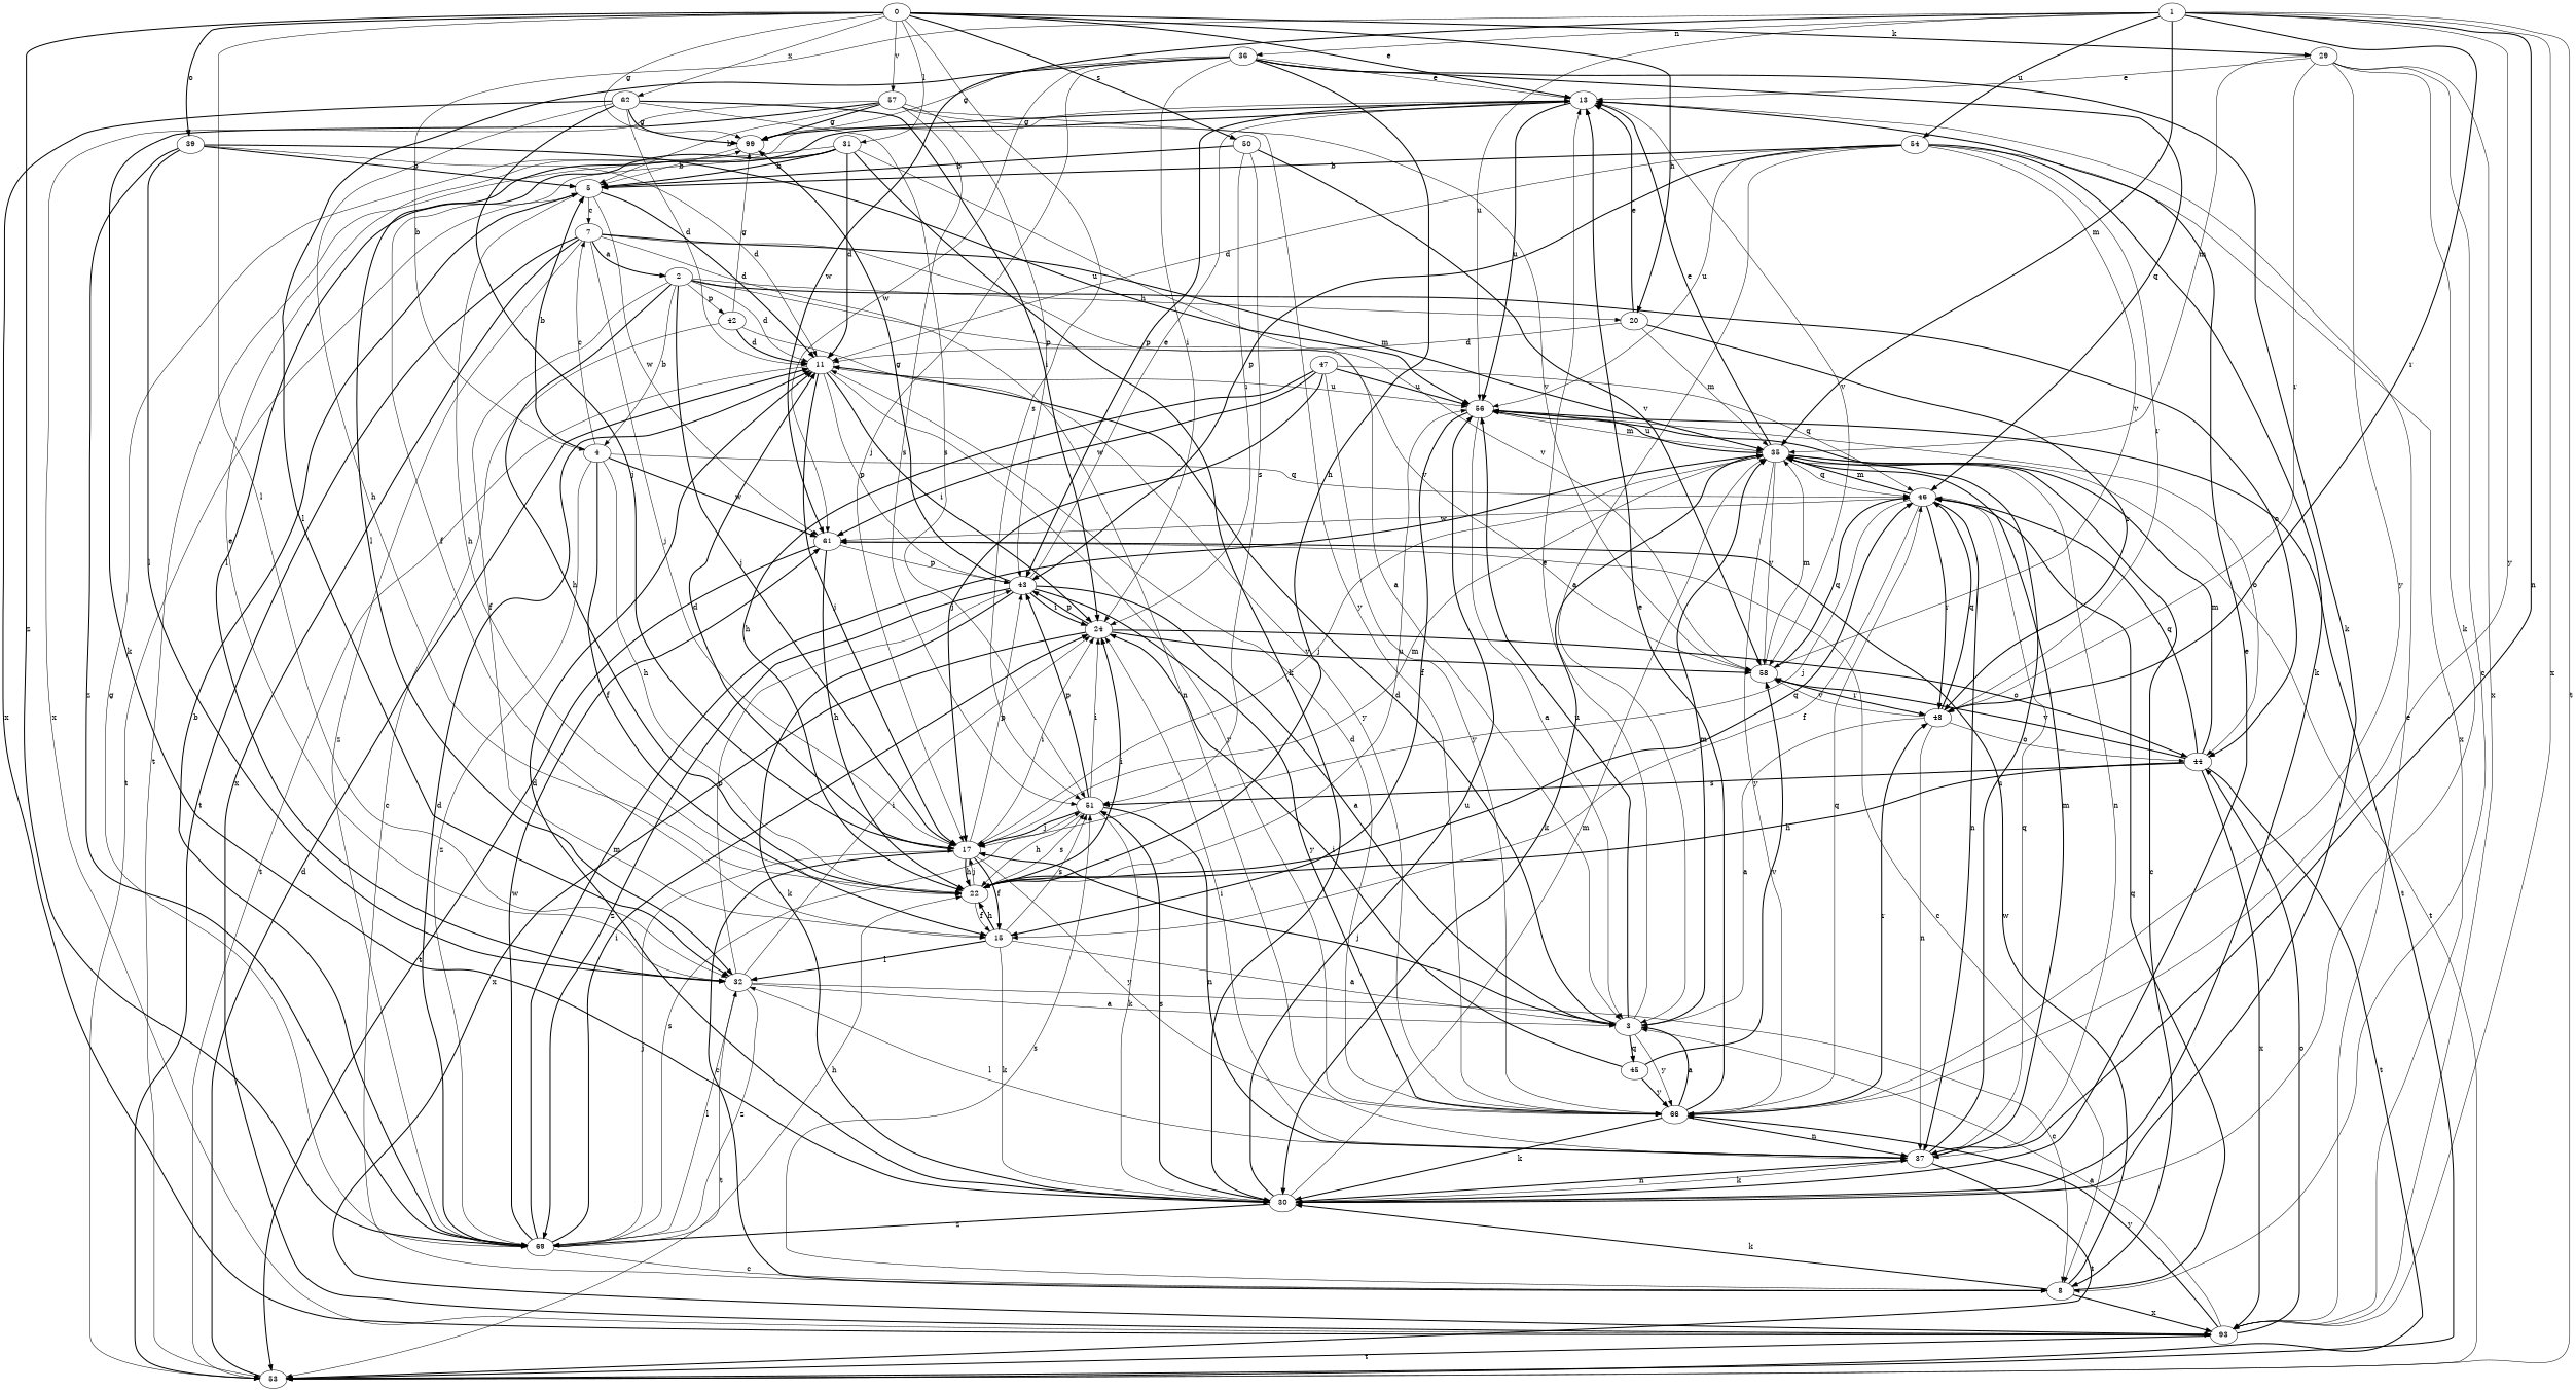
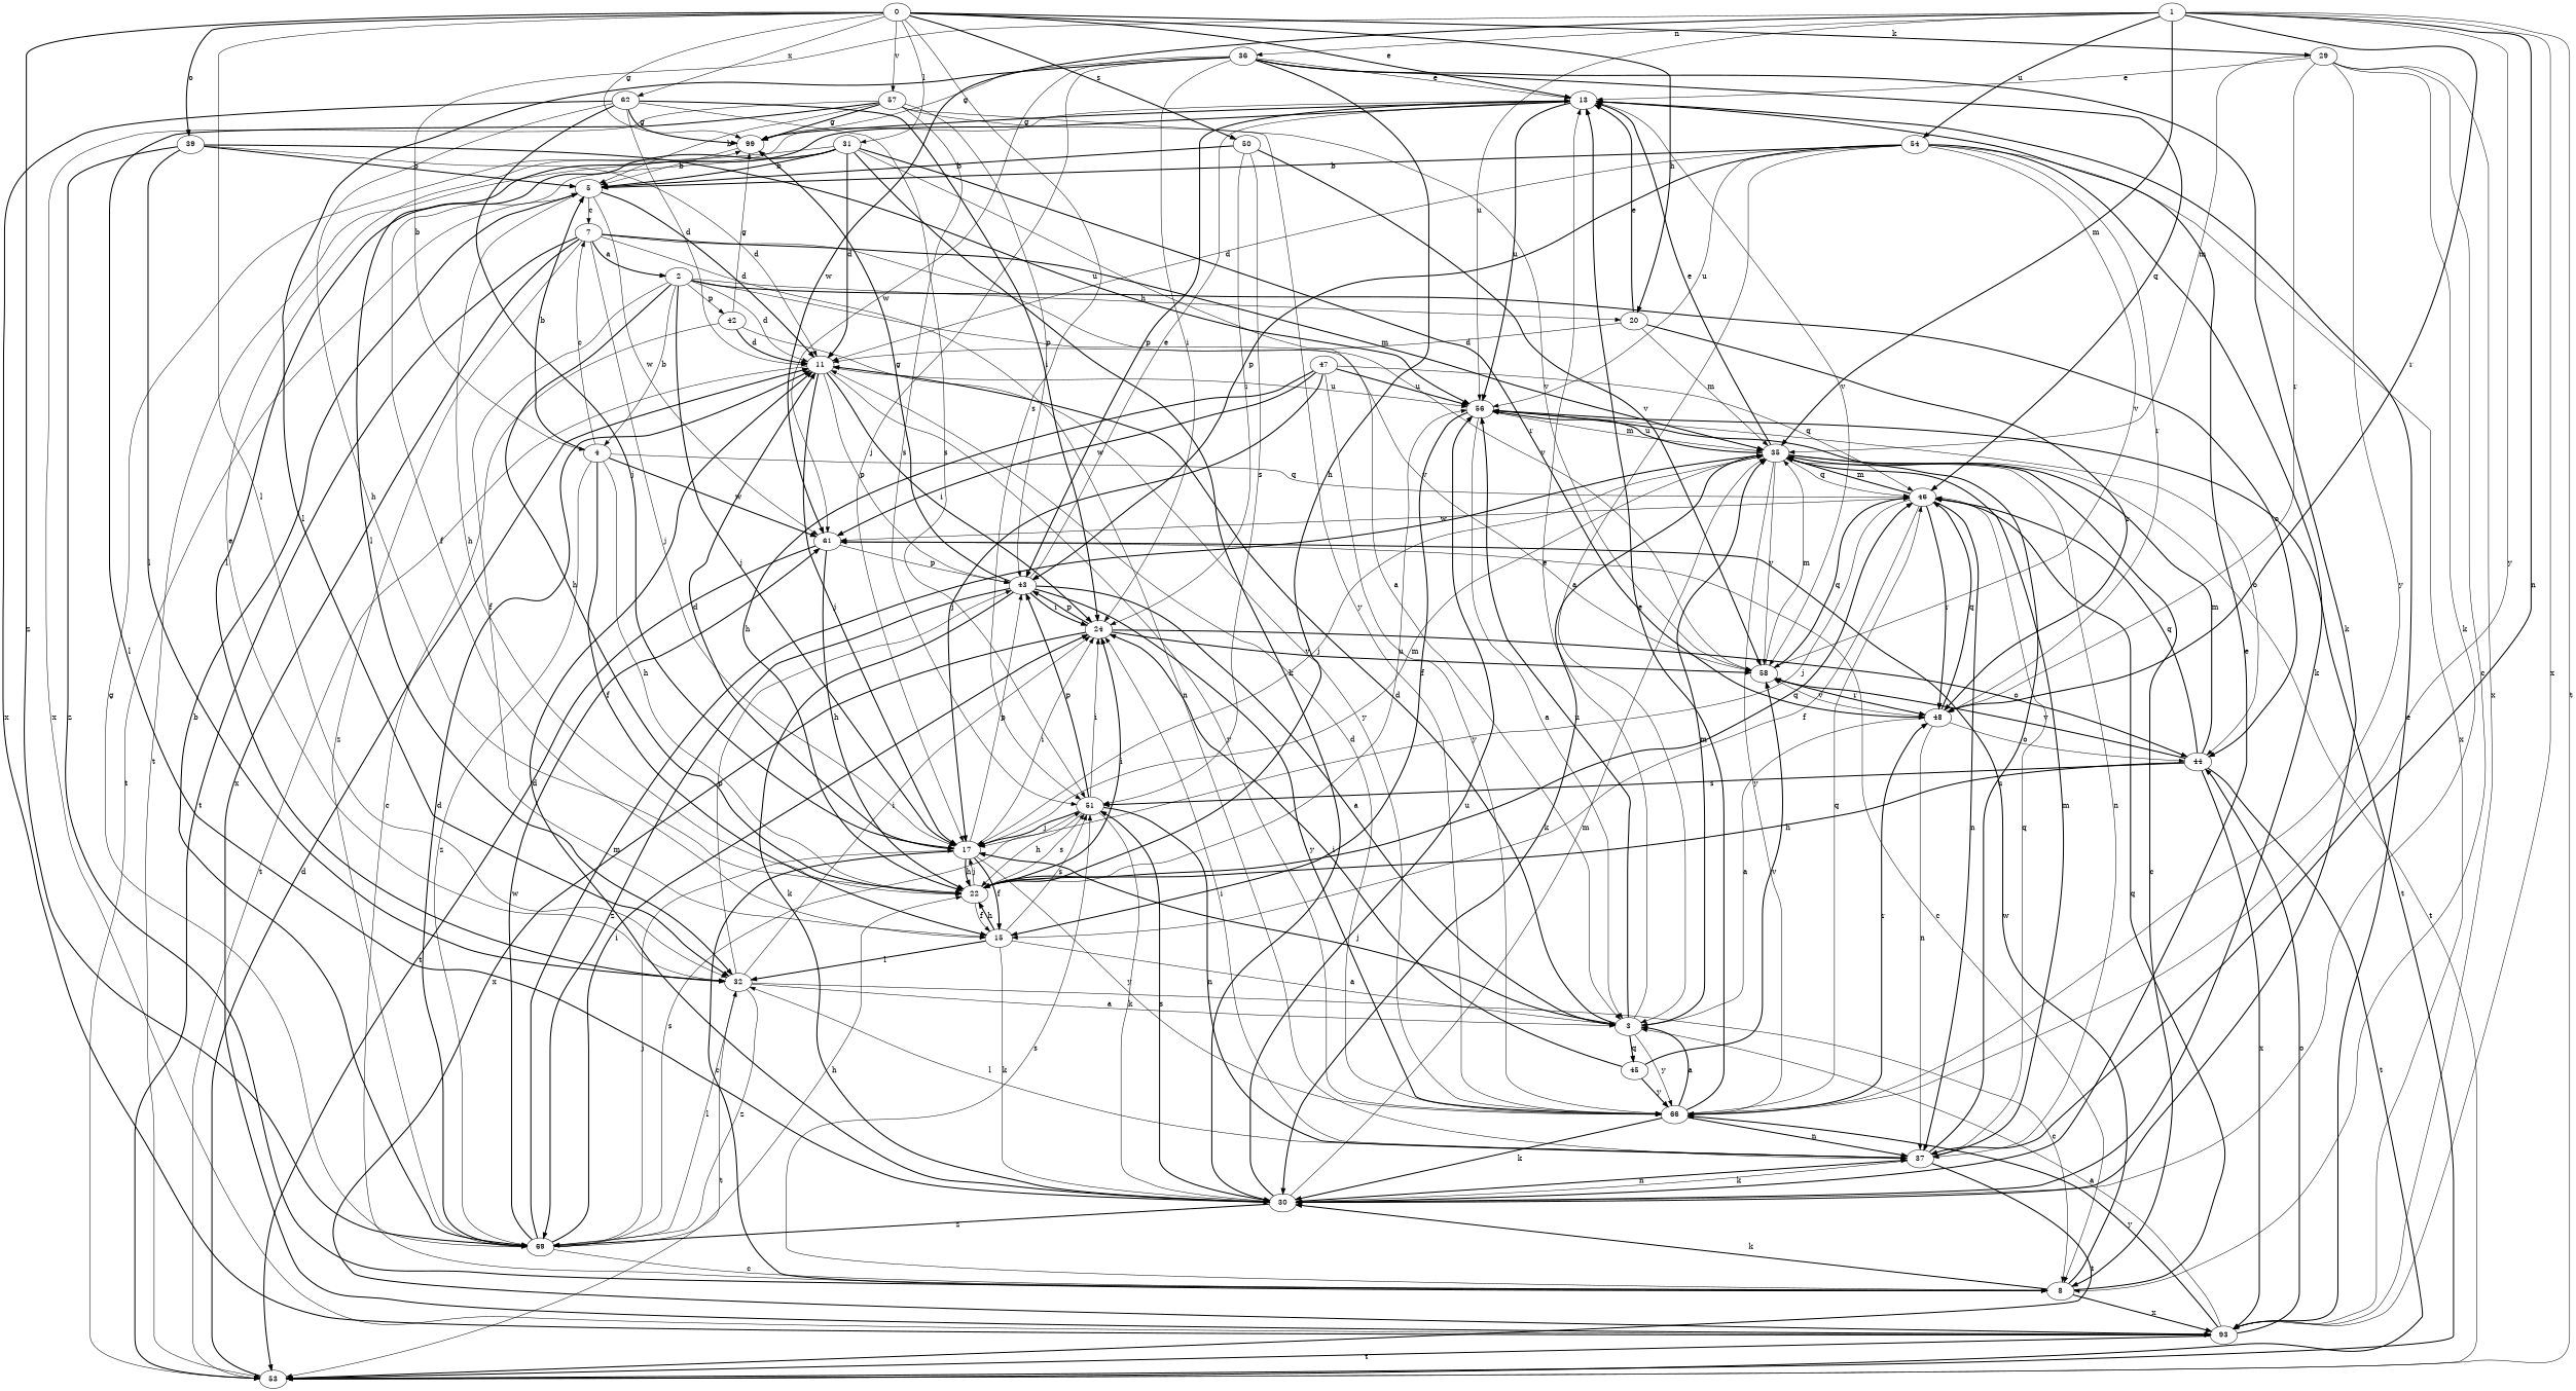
  strict digraph {
    edge [style=bold]
    0
    13
    n3 [label=99]
    20
    29
    31
    32
    39
    50
    51
    57
    62
    69
    56
    58
    43
    5
    35
    48
    11
    n21 [label=93]
    66
    8
    30
    53
    15
    3
    24
    37
    22
    n31 [label=17]
    61
    1
    4
    36
    54
    7
    46
    47
    n40 [label=44]
    2
    42
    45
    0 -> 13 [label=e]
    0 -> n3 [label=g style=solid]
    0 -> 20 [label=h]
    0 -> 29 [label=k]
    0 -> 31 [label=l style=solid]
    0 -> 32 [label=l style=solid]
    0 -> 39 [label=o]
    0 -> 50 [label=s]
    0 -> 51 [label=s style=solid]
    0 -> 57 [label=v style=solid]
    0 -> 62 [label=x style=solid]
    0 -> 69 [label=z]
    13 -> n3 [label=g]
    13 -> 32 [label=l]
    13 -> 56 [label=u]
    13 -> 58 [label=v style=solid]
    13 -> 43 [label=p]
    n3 -> 5 [label=b style=solid]
    20 -> 13 [label=e]
    20 -> 35 [label=m style=solid]
    20 -> 48 [label=r]
    20 -> 11 [label=d style=solid]
    29 -> 13 [label=e style=solid]
    29 -> 35 [label=m style=solid]
    29 -> 48 [label=r style=solid]
    29 -> n21 [label=x style=solid]
    29 -> 66 [label=y style=solid]
    29 -> 8 [label=c style=solid]
    29 -> 30 [label=k style=solid]
    31 -> 32 [label=l]
    31 -> 5 [label=b]
+   31 -> 48 [label=r]
    31 -> 11 [label=d]
    31 -> 30 [label=k]
    31 -> 53 [label=t style=solid]
    31 -> 15 [label=f style=solid]
    31 -> 3 [label=a style=solid]
    32 -> 13 [label=e style=solid]
    32 -> 69 [label=z style=solid]
    32 -> 43 [label=p style=solid]
    32 -> 8 [label=c style=solid]
    32 -> 53 [label=t style=solid]
    32 -> 3 [label=a style=solid]
    32 -> 24 [label=i style=solid]
    39 -> 32 [label=l]
-   39 -> 69 [label=z]
+   39 -> 8 [label=z]
    39 -> 56 [label=u]
    39 -> 5 [label=b]
    39 -> 11 [label=d style=solid]
    50 -> 51 [label=s style=solid]
    50 -> 58 [label=v]
    50 -> 5 [label=b]
    50 -> 24 [label=i style=solid]
    51 -> 43 [label=p]
    51 -> 30 [label=k style=solid]
    51 -> 24 [label=i style=solid]
    51 -> 37 [label=n]
    51 -> 22 [label=h style=solid]
    51 -> n31 [label=j]
    57 -> n3 [label=g]
    57 -> 51 [label=s style=solid]
    57 -> 58 [label=v style=solid]
    57 -> 43 [label=p style=solid]
    57 -> 5 [label=b style=solid]
    57 -> n21 [label=x style=solid]
    57 -> 66 [label=y style=solid]
-   57 -> 30 [label=k]
+   57 -> 30 [label=l]
    62 -> n3 [label=g]
    62 -> 51 [label=s style=solid]
    62 -> 11 [label=d style=solid]
    62 -> n21 [label=x]
    62 -> 24 [label=i]
    62 -> 22 [label=h style=solid]
    62 -> n31 [label=j]
    69 -> n3 [label=g style=solid]
    69 -> 32 [label=l style=solid]
    69 -> 51 [label=s style=solid]
    69 -> 5 [label=b]
    69 -> 35 [label=m]
    69 -> 11 [label=d]
    69 -> 8 [label=c style=solid]
    69 -> 24 [label=i]
    69 -> 22 [label=h style=solid]
    69 -> n31 [label=j style=solid]
    69 -> 61 [label=w]
    56 -> 35 [label=m style=solid]
    56 -> 53 [label=t]
    56 -> 15 [label=f]
    56 -> 3 [label=a style=solid]
    56 -> n40 [label=o style=solid]
    58 -> 35 [label=m style=solid]
    58 -> 48 [label=r]
    58 -> 46 [label=q]
    43 -> 13 [label=e style=solid]
    43 -> n3 [label=g]
    43 -> 69 [label=z]
    43 -> 66 [label=y]
    43 -> 30 [label=k]
    43 -> 3 [label=a]
    43 -> 24 [label=i]
    5 -> 11 [label=d]
    5 -> 53 [label=t style=solid]
    5 -> 22 [label=h style=solid]
    5 -> 61 [label=w style=solid]
    5 -> 7 [label=c style=solid]
    35 -> 13 [label=e]
    35 -> 56 [label=u]
    35 -> 58 [label=v style=solid]
    35 -> 66 [label=y style=solid]
    35 -> 8 [label=c]
    35 -> 30 [label=k]
    35 -> 53 [label=t style=solid]
    35 -> 37 [label=n style=solid]
    35 -> n31 [label=j style=solid]
    35 -> 46 [label=q style=solid]
    48 -> 58 [label=v style=solid]
    48 -> 3 [label=a style=solid]
    48 -> 37 [label=n style=solid]
    48 -> 46 [label=q]
    48 -> n40 [label=o style=solid]
    11 -> 56 [label=u style=solid]
    11 -> 43 [label=p style=solid]
    11 -> 66 [label=y style=solid]
    11 -> 53 [label=t style=solid]
    11 -> 24 [label=i]
    11 -> n31 [label=j]
-   n21 -> 13 [label=e style=solid]
+   n21 -> 13 [label=e]
    n21 -> 66 [label=y]
    n21 -> 53 [label=t]
    n21 -> 3 [label=a style=solid]
    n21 -> n40 [label=o]
    66 -> 13 [label=e]
    66 -> 48 [label=r]
    66 -> 11 [label=d style=solid]
    66 -> 30 [label=k]
    66 -> 3 [label=a]
    66 -> 37 [label=n]
    66 -> 46 [label=q style=solid]
    8 -> 51 [label=s style=solid]
    8 -> n21 [label=x]
    8 -> 30 [label=k]
    8 -> 61 [label=w]
    8 -> 46 [label=q]
    30 -> 13 [label=e]
    30 -> 51 [label=s]
    30 -> 69 [label=z]
    30 -> 56 [label=u]
    30 -> 35 [label=m style=solid]
    30 -> 11 [label=d]
    30 -> 37 [label=n]
    53 -> 11 [label=d]
    15 -> 32 [label=l]
    15 -> 51 [label=s style=solid]
    15 -> 30 [label=k style=solid]
    15 -> 3 [label=a style=solid]
    15 -> 22 [label=h]
    3 -> 13 [label=e style=solid]
    3 -> 56 [label=u]
    3 -> 35 [label=m]
    3 -> 11 [label=d]
    3 -> 66 [label=y style=solid]
    3 -> n31 [label=j]
    3 -> 45 [label=q]
    24 -> 58 [label=v]
    24 -> 43 [label=p]
    24 -> n21 [label=x]
    24 -> n40 [label=o]
    37 -> 32 [label=l style=solid]
    37 -> 56 [label=u]
    37 -> 35 [label=m]
    37 -> 30 [label=k style=solid]
    37 -> 53 [label=t]
    37 -> 24 [label=i style=solid]
    37 -> 46 [label=q style=solid]
    22 -> 51 [label=s style=solid]
    22 -> 56 [label=u style=solid]
    22 -> 15 [label=f style=solid]
    22 -> 24 [label=i]
    22 -> n31 [label=j style=solid]
    22 -> 46 [label=q]
    n31 -> 43 [label=p style=solid]
    n31 -> 35 [label=m style=solid]
    n31 -> 11 [label=d]
    n31 -> 66 [label=y style=solid]
    n31 -> 8 [label=c]
    n31 -> 15 [label=f]
    n31 -> 24 [label=i style=solid]
    n31 -> 22 [label=h]
    61 -> 43 [label=p style=solid]
    61 -> 8 [label=c style=solid]
    61 -> 53 [label=t]
    61 -> 22 [label=h]
    1 -> 56 [label=u style=solid]
    1 -> 35 [label=m]
    1 -> 48 [label=r]
    1 -> n21 [label=x style=solid]
    1 -> 66 [label=y style=solid]
    1 -> 53 [label=t style=solid]
    1 -> 37 [label=n]
    1 -> 61 [label=w]
    1 -> 4 [label=b style=solid]
    1 -> 36 [label=n style=solid]
    1 -> 54 [label=u]
    4 -> 69 [label=z style=solid]
    4 -> 5 [label=b]
    4 -> 15 [label=f]
    4 -> 22 [label=h style=solid]
    4 -> 61 [label=w]
    4 -> 7 [label=c style=solid]
    4 -> 46 [label=q style=solid]
    36 -> 13 [label=e style=solid]
    36 -> n3 [label=g style=solid]
    36 -> 32 [label=l]
    36 -> 30 [label=k]
    36 -> 24 [label=i style=solid]
    36 -> 22 [label=h]
    36 -> n31 [label=j style=solid]
    36 -> 61 [label=w style=solid]
    36 -> 46 [label=q]
    54 -> 56 [label=u style=solid]
    54 -> 58 [label=v style=solid]
    54 -> 43 [label=p]
    54 -> 5 [label=b]
    54 -> 48 [label=r style=solid]
    54 -> 11 [label=d style=solid]
    54 -> n21 [label=x style=solid]
    54 -> 30 [label=k]
    54 -> 3 [label=a style=solid]
    7 -> 69 [label=z style=solid]
    7 -> 58 [label=v style=solid]
    7 -> 35 [label=m]
    7 -> n21 [label=x]
    7 -> 53 [label=t]
    7 -> 37 [label=n style=solid]
    7 -> n31 [label=j style=solid]
    7 -> 2 [label=a]
    46 -> 35 [label=m]
    46 -> 48 [label=r]
    46 -> 15 [label=f style=solid]
    46 -> 37 [label=n]
    46 -> n31 [label=j style=solid]
    46 -> 61 [label=w style=solid]
    47 -> 56 [label=u]
    47 -> 66 [label=y style=solid]
    47 -> 22 [label=h]
    47 -> n31 [label=j]
    47 -> 61 [label=w]
    47 -> 46 [label=q style=solid]
    n40 -> 51 [label=s]
    n40 -> 58 [label=v]
    n40 -> 35 [label=m]
    n40 -> n21 [label=x]
    n40 -> 53 [label=t]
    n40 -> 22 [label=h]
    n40 -> 46 [label=q]
    2 -> 20 [label=h style=solid]
    2 -> 58 [label=v style=solid]
    2 -> 11 [label=d style=solid]
    2 -> 15 [label=f style=solid]
    2 -> 22 [label=h]
    2 -> n31 [label=j]
    2 -> 4 [label=b style=solid]
    2 -> n40 [label=o]
    2 -> 42 [label=p style=solid]
    42 -> n3 [label=g style=solid]
    42 -> 11 [label=d]
    42 -> 66 [label=y style=solid]
    42 -> 8 [label=c style=solid]
    45 -> 58 [label=v]
    45 -> 66 [label=y]
    45 -> 24 [label=i]
  }
